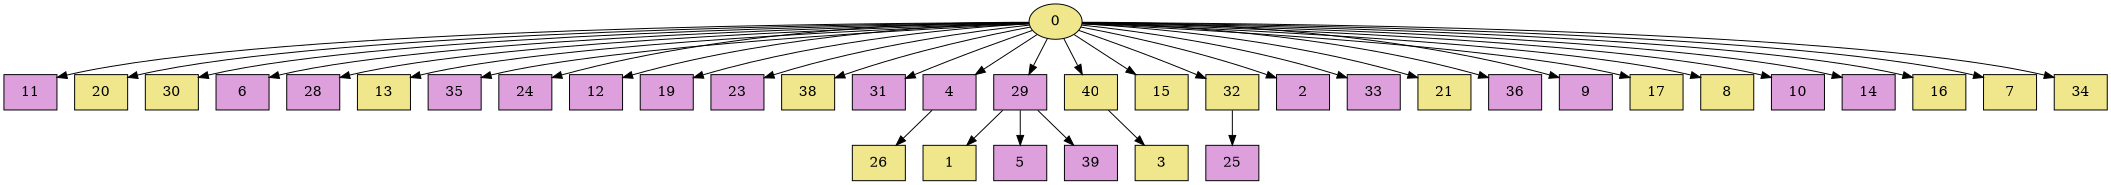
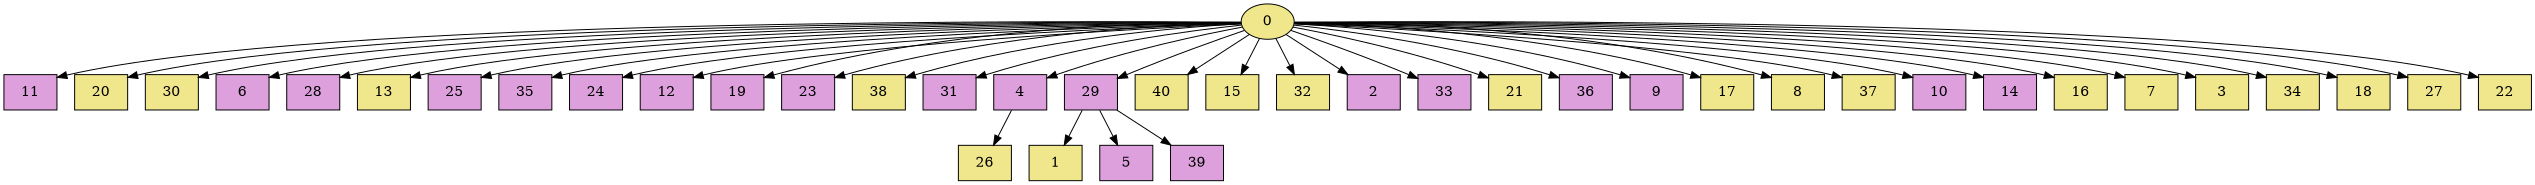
  digraph {
    node [fillcolor=khaki style=filled shape=box]
    0 [shape=""]
    n2 [fillcolor=plum label="11\n"]
    n3 [label="20\n"]
    n4 [label="30\n"]
    n5 [fillcolor=plum label="6\n"]
    n6 [fillcolor=plum label="28\n"]
    n7 [label="13\n"]
    n8 [fillcolor=plum label="25\n"]
    n9 [fillcolor=plum label="35\n"]
    n10 [fillcolor=plum label="24\n"]
    n11 [fillcolor=plum label="12\n"]
    n12 [fillcolor=plum label="19\n"]
    n13 [fillcolor=plum label="23\n"]
    n14 [label="38\n"]
    n15 [fillcolor=plum label="31\n"]
    n16 [fillcolor=plum label="4\n"]
    n17 [fillcolor=plum label="29\n"]
    n18 [label="40\n"]
    n19 [label="15\n"]
    n20 [label="32\n"]
    n21 [fillcolor=plum label="2\n"]
    n22 [fillcolor=plum label="33\n"]
    n23 [label="21\n"]
    n24 [fillcolor=plum label="36\n"]
    n25 [fillcolor=plum label="9\n"]
    n26 [label="17\n"]
    n27 [label="8\n"]
+   n28 [label="37\n"]
    n29 [fillcolor=plum label="10\n"]
    n30 [fillcolor=plum label="14\n"]
    n31 [label="16\n"]
    n32 [label="7\n"]
    n33 [label="3\n"]
    n34 [label="34\n"]
+   n35 [label="18\n"]
+   n36 [label="27\n"]
+   n37 [label="22\n"]
    n38 [label="1\n"]
    n39 [fillcolor=plum label="5\n"]
    n40 [label="26\n"]
    n41 [fillcolor=plum label="39\n"]
    0 -> n2
    0 -> n3
    0 -> n4
    0 -> n5
    0 -> n6
    0 -> n7
-   n20 -> n8
+   0 -> n8
    0 -> n9
    0 -> n10
    0 -> n11
    0 -> n12
    0 -> n13
    0 -> n14
    0 -> n15
    0 -> n16
    0 -> n17
    0 -> n18
    0 -> n19
    0 -> n20
    0 -> n21
    0 -> n22
    0 -> n23
    0 -> n24
    0 -> n25
    0 -> n26
    0 -> n27
+   0 -> n28
    0 -> n29
    0 -> n30
    0 -> n31
    0 -> n32
-   n18 -> n33
+   0 -> n33
    0 -> n34
+   0 -> n35
+   0 -> n36
+   0 -> n37
    n16 -> n40
    n17 -> n38
    n17 -> n39
    n17 -> n41
  }
